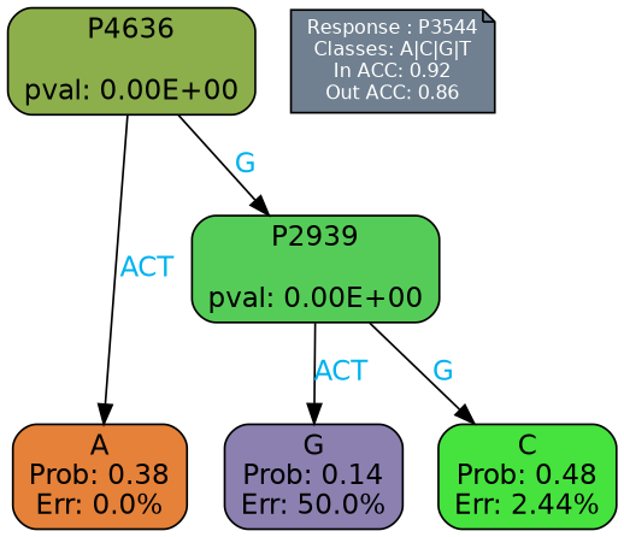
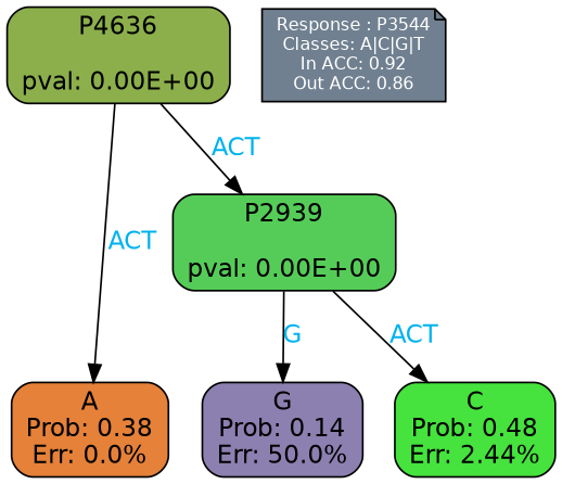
  digraph {
    ranksep=equally
    splines=polylines
    node [color=black fontname=helvetica shape=box style="filled, rounded"]
    edge [fontcolor=deepskyblue2 fontname=helvetica]
    n1 [fillcolor="#8c80b1" label="G\nProb: 0.14\nErr: 50.0%"]
    n2 [fillcolor="#46e23e" label="C\nProb: 0.48\nErr: 2.44%"]
    n3 [fillcolor="#e58139" label="A\nProb: 0.38\nErr: 0.0%"]
    n4 [align=left fillcolor=slategray fontcolor=white fontsize=10 label="Response : P3544\nClasses: A|C|G|T\nIn ACC: 0.92\nOut ACC: 0.86\n" shape=note style=filled]
    n5 [fillcolor="#8caf4c" label="P4636\n\npval: 0.00E+00"]
    n6 [fillcolor="#56cc58" label="P2939\n\npval: 0.00E+00"]
    subgraph sub_1 {
      rank=same
      n1
      n2
      n3
    }
    subgraph sub_2 {
      rank=same
      n4
      n5
    }
    n5 -> n3 [label=ACT]
-   n5 -> n6 [label=G]
-   n6 -> n1 [label=ACT]
-   n6 -> n2 [label=G]
+   n5 -> n6 [label=ACT]
+   n6 -> n1 [label=G]
+   n6 -> n2 [label=ACT]
  }
